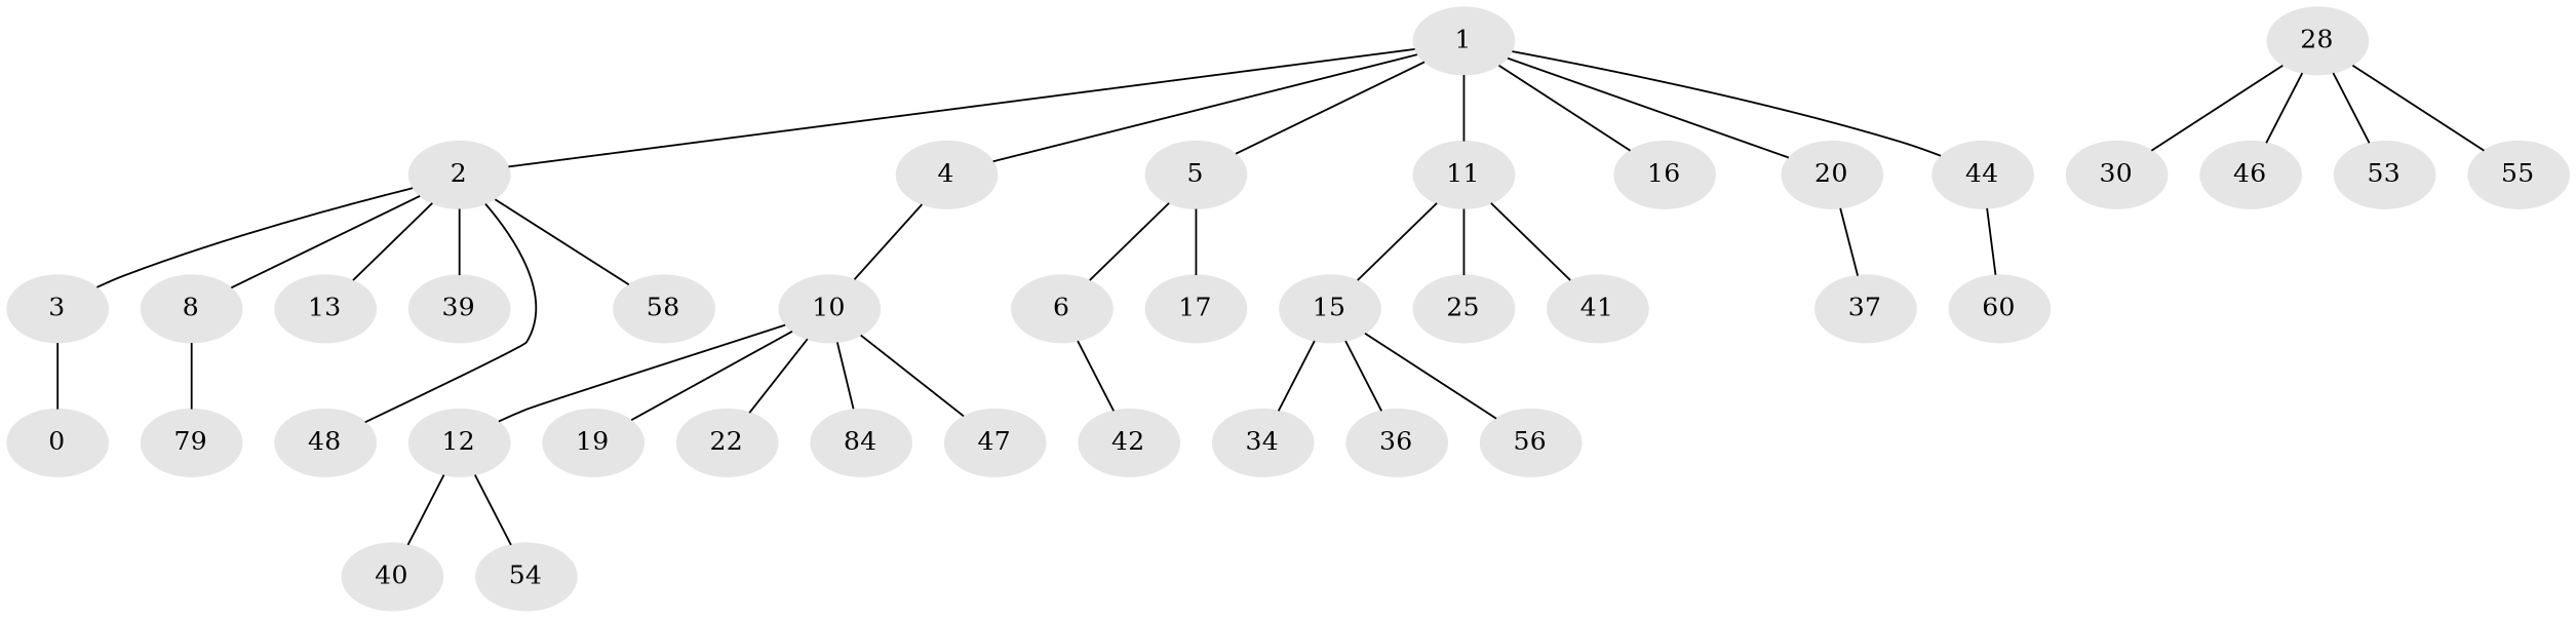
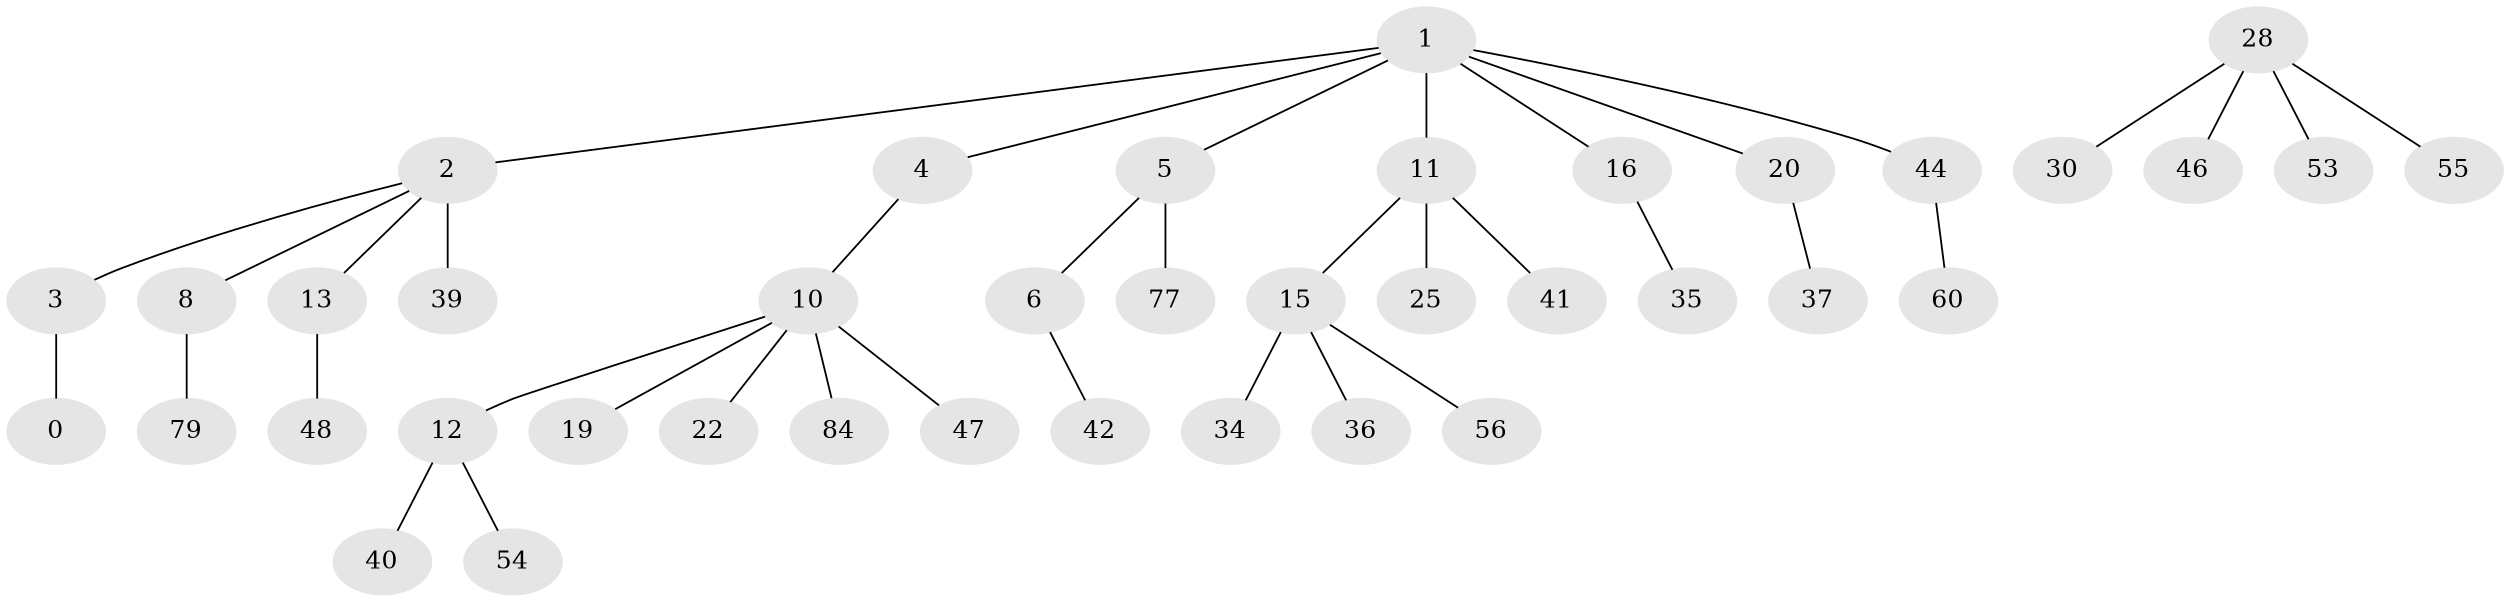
  graph {
    node [color=gray90 style=filled]
    1 [super="+14"]
    2 [super="+7"]
    4 [super="+31"]
    5 [super="+18"]
    11 [super="+27"]
    16
    20 [super="+52"]
    44 [super="+57"]
    3 [super="+38"]
    8 [super="+21"]
    13 [super="+33"]
    39
    48
-   58
    10 [super="+32"]
    6 [super="+23"]
-   17 [super="+59"]
+   17 [super="+59" label=77]
    15 [super="+49"]
    25
    41
+   35
    37 [super="+51"]
    60
    n24 [label=0]
    n25 [label=79]
    12 [super="+26"]
    19
    22 [super="+50"]
    n29 [label=84]
    47
    42 [super="+43"]
    28 [super="+45"]
    30
    46
    53
    55
    40
    54
    34
    36
    56
    1 -- 2
    1 -- 4
    1 -- 5
    1 -- 11
    1 -- 16
    1 -- 20
    1 -- 44
    2 -- 3
    2 -- 8
    2 -- 13
    2 -- 39
-   2 -- 48
-   2 -- 58
+   13 -- 48
    4 -- 10
    5 -- 6
    5 -- 17
    11 -- 15
    11 -- 25
    11 -- 41
+   16 -- 35
    20 -- 37
    44 -- 60
    3 -- n24
    8 -- n25
    10 -- 12
    10 -- 19
    10 -- 22
    10 -- n29
    10 -- 47
    6 -- 42
    15 -- 34
    15 -- 36
    15 -- 56
    12 -- 40
    12 -- 54
    28 -- 30
    28 -- 46
    28 -- 53
    28 -- 55
  }
